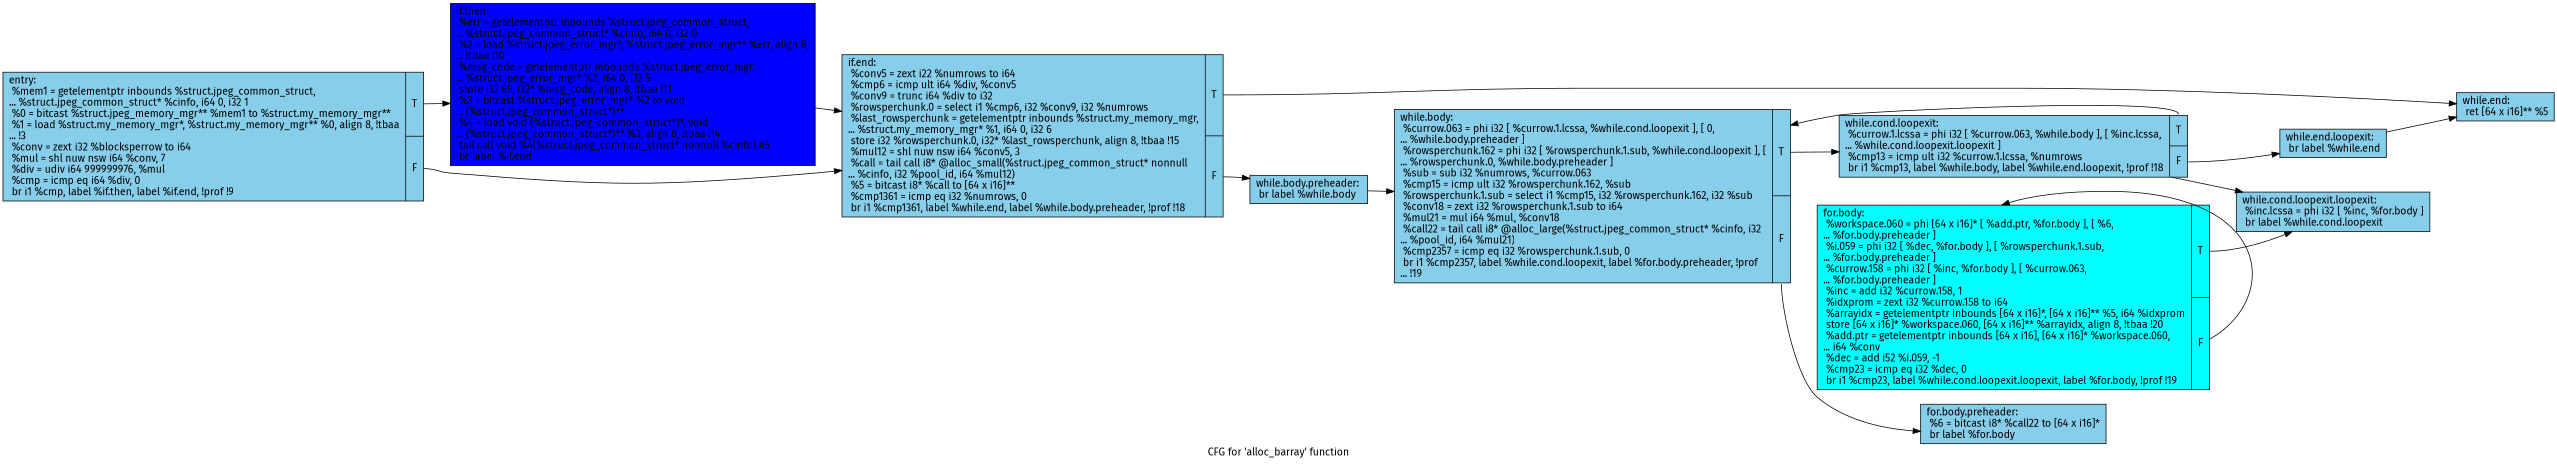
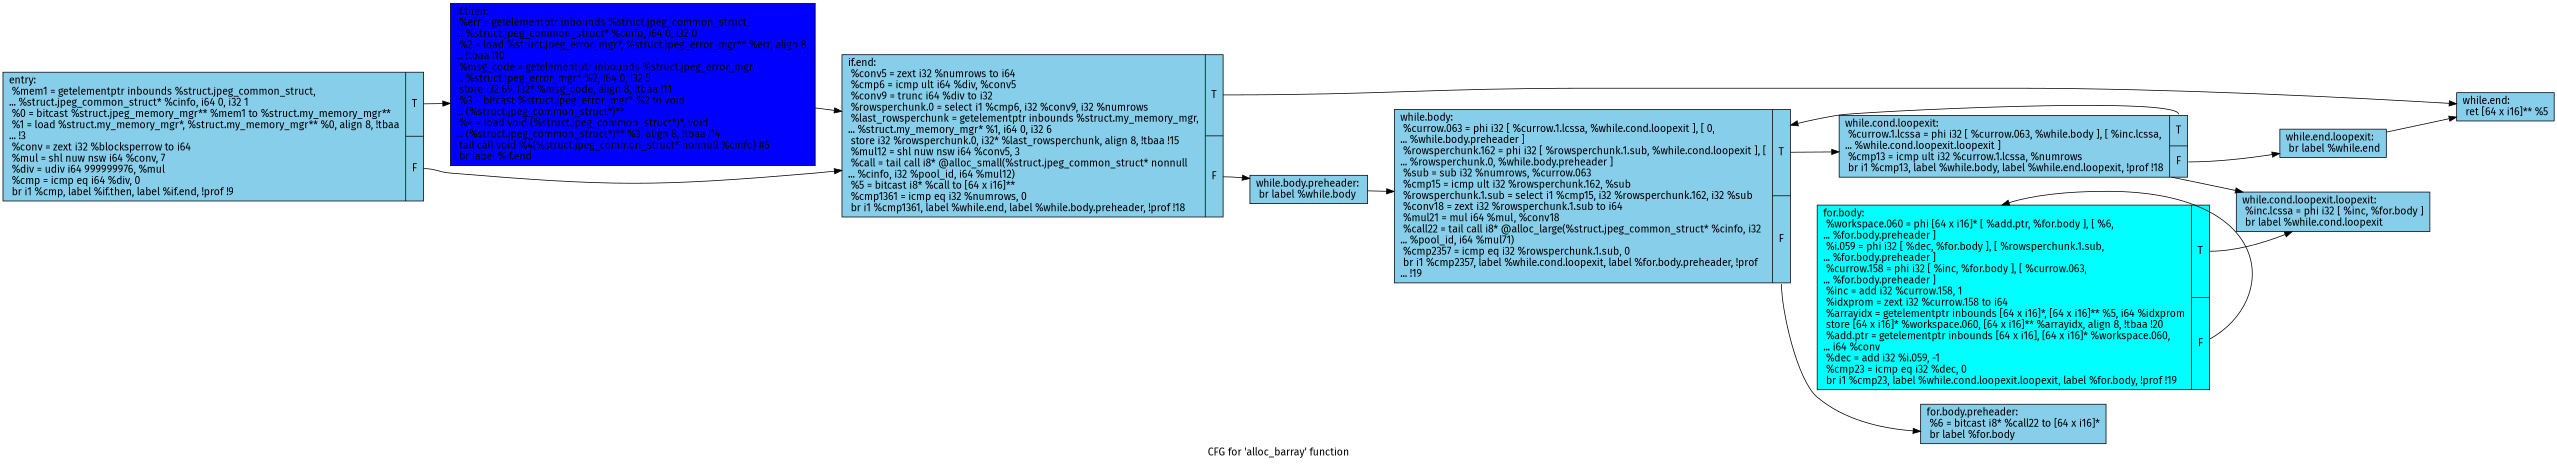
  digraph {
    fontname="Fira Sans"
    label="CFG for 'alloc_barray' function"
    rankdir=LR
    node [fillcolor=skyblue fontname="Fira Sans" shape=record style=filled]
    edge [fontname="Fira Sans" tailport=s0]
    n1 [label="{entry:\l  %mem1 = getelementptr inbounds %struct.jpeg_common_struct,\l... %struct.jpeg_common_struct* %cinfo, i64 0, i32 1\l  %0 = bitcast %struct.jpeg_memory_mgr** %mem1 to %struct.my_memory_mgr**\l  %1 = load %struct.my_memory_mgr*, %struct.my_memory_mgr** %0, align 8, !tbaa\l... !3\l  %conv = zext i32 %blocksperrow to i64\l  %mul = shl nuw nsw i64 %conv, 7\l  %div = udiv i64 999999976, %mul\l  %cmp = icmp eq i64 %div, 0\l  br i1 %cmp, label %if.then, label %if.end, !prof !9\l|{<s0>T|<s1>F}}"]
    n2 [fillcolor=blue label="{if.then:                                          \l  %err = getelementptr inbounds %struct.jpeg_common_struct,\l... %struct.jpeg_common_struct* %cinfo, i64 0, i32 0\l  %2 = load %struct.jpeg_error_mgr*, %struct.jpeg_error_mgr** %err, align 8,\l... !tbaa !10\l  %msg_code = getelementptr inbounds %struct.jpeg_error_mgr,\l... %struct.jpeg_error_mgr* %2, i64 0, i32 5\l  store i32 69, i32* %msg_code, align 8, !tbaa !11\l  %3 = bitcast %struct.jpeg_error_mgr* %2 to void\l... (%struct.jpeg_common_struct*)**\l  %4 = load void (%struct.jpeg_common_struct*)*, void\l... (%struct.jpeg_common_struct*)** %3, align 8, !tbaa !14\l  tail call void %4(%struct.jpeg_common_struct* nonnull %cinfo) #5\l  br label %if.end\l}"]
-   n3 [label="{if.end:                                           \l  %conv5 = zext i22 %numrows to i64\l  %cmp6 = icmp ult i64 %div, %conv5\l  %conv9 = trunc i64 %div to i32\l  %rowsperchunk.0 = select i1 %cmp6, i32 %conv9, i32 %numrows\l  %last_rowsperchunk = getelementptr inbounds %struct.my_memory_mgr,\l... %struct.my_memory_mgr* %1, i64 0, i32 6\l  store i32 %rowsperchunk.0, i32* %last_rowsperchunk, align 8, !tbaa !15\l  %mul12 = shl nuw nsw i64 %conv5, 3\l  %call = tail call i8* @alloc_small(%struct.jpeg_common_struct* nonnull\l... %cinfo, i32 %pool_id, i64 %mul12)\l  %5 = bitcast i8* %call to [64 x i16]**\l  %cmp1361 = icmp eq i32 %numrows, 0\l  br i1 %cmp1361, label %while.end, label %while.body.preheader, !prof !18\l|{<s0>T|<s1>F}}"]
+   n3 [label="{if.end:                                           \l  %conv5 = zext i32 %numrows to i64\l  %cmp6 = icmp ult i64 %div, %conv5\l  %conv9 = trunc i64 %div to i32\l  %rowsperchunk.0 = select i1 %cmp6, i32 %conv9, i32 %numrows\l  %last_rowsperchunk = getelementptr inbounds %struct.my_memory_mgr,\l... %struct.my_memory_mgr* %1, i64 0, i32 6\l  store i32 %rowsperchunk.0, i32* %last_rowsperchunk, align 8, !tbaa !15\l  %mul12 = shl nuw nsw i64 %conv5, 3\l  %call = tail call i8* @alloc_small(%struct.jpeg_common_struct* nonnull\l... %cinfo, i32 %pool_id, i64 %mul12)\l  %5 = bitcast i8* %call to [64 x i16]**\l  %cmp1361 = icmp eq i32 %numrows, 0\l  br i1 %cmp1361, label %while.end, label %while.body.preheader, !prof !18\l|{<s0>T|<s1>F}}"]
    n4 [label="{while.end:                                        \l  ret [64 x i16]** %5\l}"]
    n5 [label="{while.body.preheader:                             \l  br label %while.body\l}"]
-   n6 [label="{while.body:                                       \l  %currow.063 = phi i32 [ %currow.1.lcssa, %while.cond.loopexit ], [ 0,\l... %while.body.preheader ]\l  %rowsperchunk.162 = phi i32 [ %rowsperchunk.1.sub, %while.cond.loopexit ], [\l... %rowsperchunk.0, %while.body.preheader ]\l  %sub = sub i32 %numrows, %currow.063\l  %cmp15 = icmp ult i32 %rowsperchunk.162, %sub\l  %rowsperchunk.1.sub = select i1 %cmp15, i32 %rowsperchunk.162, i32 %sub\l  %conv18 = zext i32 %rowsperchunk.1.sub to i64\l  %mul21 = mul i64 %mul, %conv18\l  %call22 = tail call i8* @alloc_large(%struct.jpeg_common_struct* %cinfo, i32\l... %pool_id, i64 %mul21)\l  %cmp2357 = icmp eq i32 %rowsperchunk.1.sub, 0\l  br i1 %cmp2357, label %while.cond.loopexit, label %for.body.preheader, !prof\l... !19\l|{<s0>T|<s1>F}}"]
+   n6 [label="{while.body:                                       \l  %currow.063 = phi i32 [ %currow.1.lcssa, %while.cond.loopexit ], [ 0,\l... %while.body.preheader ]\l  %rowsperchunk.162 = phi i32 [ %rowsperchunk.1.sub, %while.cond.loopexit ], [\l... %rowsperchunk.0, %while.body.preheader ]\l  %sub = sub i32 %numrows, %currow.063\l  %cmp15 = icmp ult i32 %rowsperchunk.162, %sub\l  %rowsperchunk.1.sub = select i1 %cmp15, i32 %rowsperchunk.162, i32 %sub\l  %conv18 = zext i32 %rowsperchunk.1.sub to i64\l  %mul21 = mul i64 %mul, %conv18\l  %call22 = tail call i8* @alloc_large(%struct.jpeg_common_struct* %cinfo, i32\l... %pool_id, i64 %mul71)\l  %cmp2357 = icmp eq i32 %rowsperchunk.1.sub, 0\l  br i1 %cmp2357, label %while.cond.loopexit, label %for.body.preheader, !prof\l... !19\l|{<s0>T|<s1>F}}"]
    n7 [label="{while.cond.loopexit:                              \l  %currow.1.lcssa = phi i32 [ %currow.063, %while.body ], [ %inc.lcssa,\l... %while.cond.loopexit.loopexit ]\l  %cmp13 = icmp ult i32 %currow.1.lcssa, %numrows\l  br i1 %cmp13, label %while.body, label %while.end.loopexit, !prof !18\l|{<s0>T|<s1>F}}"]
    n8 [label="{for.body.preheader:                               \l  %6 = bitcast i8* %call22 to [64 x i16]*\l  br label %for.body\l}"]
    n9 [label="{while.cond.loopexit.loopexit:                     \l  %inc.lcssa = phi i32 [ %inc, %for.body ]\l  br label %while.cond.loopexit\l}"]
    n10 [label="{while.end.loopexit:                               \l  br label %while.end\l}"]
-   n11 [fillcolor=cyan label="{for.body:                                         \l  %workspace.060 = phi [64 x i16]* [ %add.ptr, %for.body ], [ %6,\l... %for.body.preheader ]\l  %i.059 = phi i32 [ %dec, %for.body ], [ %rowsperchunk.1.sub,\l... %for.body.preheader ]\l  %currow.158 = phi i32 [ %inc, %for.body ], [ %currow.063,\l... %for.body.preheader ]\l  %inc = add i32 %currow.158, 1\l  %idxprom = zext i32 %currow.158 to i64\l  %arrayidx = getelementptr inbounds [64 x i16]*, [64 x i16]** %5, i64 %idxprom\l  store [64 x i16]* %workspace.060, [64 x i16]** %arrayidx, align 8, !tbaa !20\l  %add.ptr = getelementptr inbounds [64 x i16], [64 x i16]* %workspace.060,\l... i64 %conv\l  %dec = add i52 %i.059, -1\l  %cmp23 = icmp eq i32 %dec, 0\l  br i1 %cmp23, label %while.cond.loopexit.loopexit, label %for.body, !prof !19\l|{<s0>T|<s1>F}}"]
+   n11 [fillcolor=cyan label="{for.body:                                         \l  %workspace.060 = phi [64 x i16]* [ %add.ptr, %for.body ], [ %6,\l... %for.body.preheader ]\l  %i.059 = phi i32 [ %dec, %for.body ], [ %rowsperchunk.1.sub,\l... %for.body.preheader ]\l  %currow.158 = phi i32 [ %inc, %for.body ], [ %currow.063,\l... %for.body.preheader ]\l  %inc = add i32 %currow.158, 1\l  %idxprom = zext i32 %currow.158 to i64\l  %arrayidx = getelementptr inbounds [64 x i16]*, [64 x i16]** %5, i64 %idxprom\l  store [64 x i16]* %workspace.060, [64 x i16]** %arrayidx, align 8, !tbaa !20\l  %add.ptr = getelementptr inbounds [64 x i16], [64 x i16]* %workspace.060,\l... i64 %conv\l  %dec = add i32 %i.059, -1\l  %cmp23 = icmp eq i32 %dec, 0\l  br i1 %cmp23, label %while.cond.loopexit.loopexit, label %for.body, !prof !19\l|{<s0>T|<s1>F}}"]
    n1 -> n2
    n1 -> n3 [tailport=s1]
    n2 -> n3 [tailport=""]
    n3 -> n4
    n3 -> n5 [tailport=s1]
    n5 -> n6 [tailport=""]
    n6 -> n7
    n6 -> n8 [tailport=s1]
    n7 -> n6
    n7 -> n9 [tailport=""]
    n7 -> n10 [tailport=s1]
    n10 -> n4 [tailport=""]
    n11 -> n9
    n11 -> n11 [tailport=s1]
  }
